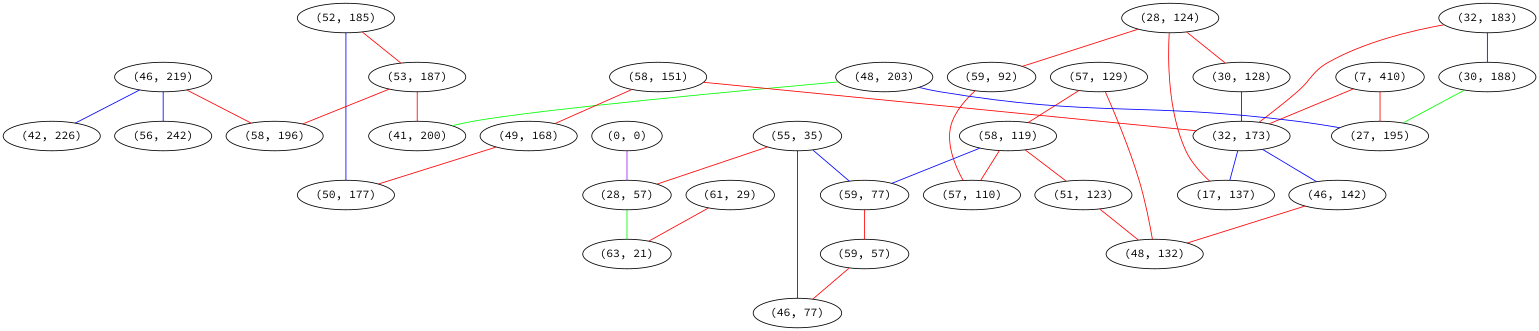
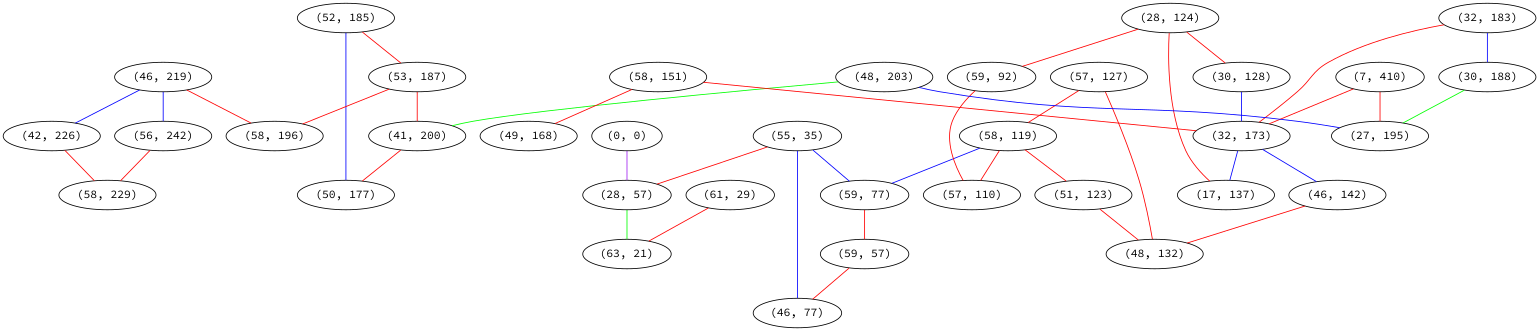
  graph {
    fontname="Source Code Pro"
    node [fontname="Source Code Pro"]
    edge [color=red fontname="Source Code Pro" weight=1]
    "(52, 185)"
    "(53, 187)"
    "(50, 177)"
    "(58, 196)"
    "(41, 200)"
    "(61, 29)"
    "(63, 21)"
    "(59, 77)"
    "(59, 57)"
-   "(57, 127)" [label="(57, 129)"]
+   "(57, 127)"
    "(58, 119)"
    "(48, 132)"
    "(51, 123)"
    "(57, 110)"
    "(28, 124)"
    "(59, 92)"
    "(30, 128)"
    n18 [label="(17, 137)"]
    "(32, 173)"
    n20 [label="(7, 410)"]
    "(27, 195)"
    "(46, 142)"
    "(46, 219)"
    "(42, 226)"
    "(56, 242)"
+   "(58, 229)"
    "(55, 35)"
    "(28, 57)"
    "(46, 77)"
    "(32, 183)"
    "(30, 188)"
    "(48, 203)"
    "(58, 151)"
    "(49, 168)"
    "(0, 0)"
    "(52, 185)" -- "(53, 187)"
    "(52, 185)" -- "(50, 177)" [color=blue weight=3]
    "(53, 187)" -- "(58, 196)"
    "(53, 187)" -- "(41, 200)"
    "(61, 29)" -- "(63, 21)"
    "(59, 77)" -- "(59, 57)"
    "(59, 57)" -- "(46, 77)"
    "(57, 127)" -- "(58, 119)"
    "(57, 127)" -- "(48, 132)"
    "(58, 119)" -- "(59, 77)" [color=blue weight=3]
    "(58, 119)" -- "(51, 123)"
    "(58, 119)" -- "(57, 110)"
    "(51, 123)" -- "(48, 132)"
    "(28, 124)" -- "(59, 92)"
    "(28, 124)" -- "(30, 128)"
    "(28, 124)" -- n18
    "(59, 92)" -- "(57, 110)"
    "(30, 128)" -- "(32, 173)" [color=blue weight=3]
    "(32, 173)" -- n18 [color=blue weight=3]
    "(32, 173)" -- "(46, 142)" [color=blue weight=3]
    n20 -- "(32, 173)"
    n20 -- "(27, 195)"
    "(46, 142)" -- "(48, 132)"
    "(46, 219)" -- "(58, 196)"
    "(46, 219)" -- "(42, 226)" [color=blue weight=3]
    "(46, 219)" -- "(56, 242)" [color=blue weight=3]
+   "(42, 226)" -- "(58, 229)"
+   "(56, 242)" -- "(58, 229)"
    "(55, 35)" -- "(59, 77)" [color=blue weight=3]
    "(55, 35)" -- "(28, 57)"
    "(55, 35)" -- "(46, 77)" [color=blue weight=3]
    "(28, 57)" -- "(63, 21)" [color=green weight=2]
    "(32, 183)" -- "(32, 173)"
    "(32, 183)" -- "(30, 188)" [color=blue weight=3]
    "(30, 188)" -- "(27, 195)" [color=green weight=3]
    "(48, 203)" -- "(41, 200)" [color=green weight=2]
    "(48, 203)" -- "(27, 195)" [color=blue weight=3]
    "(58, 151)" -- "(32, 173)"
    "(58, 151)" -- "(49, 168)"
-   "(49, 168)" -- "(50, 177)"
+   "(41, 200)" -- "(50, 177)"
    "(0, 0)" -- "(28, 57)" [color=purple weight=4]
  }
